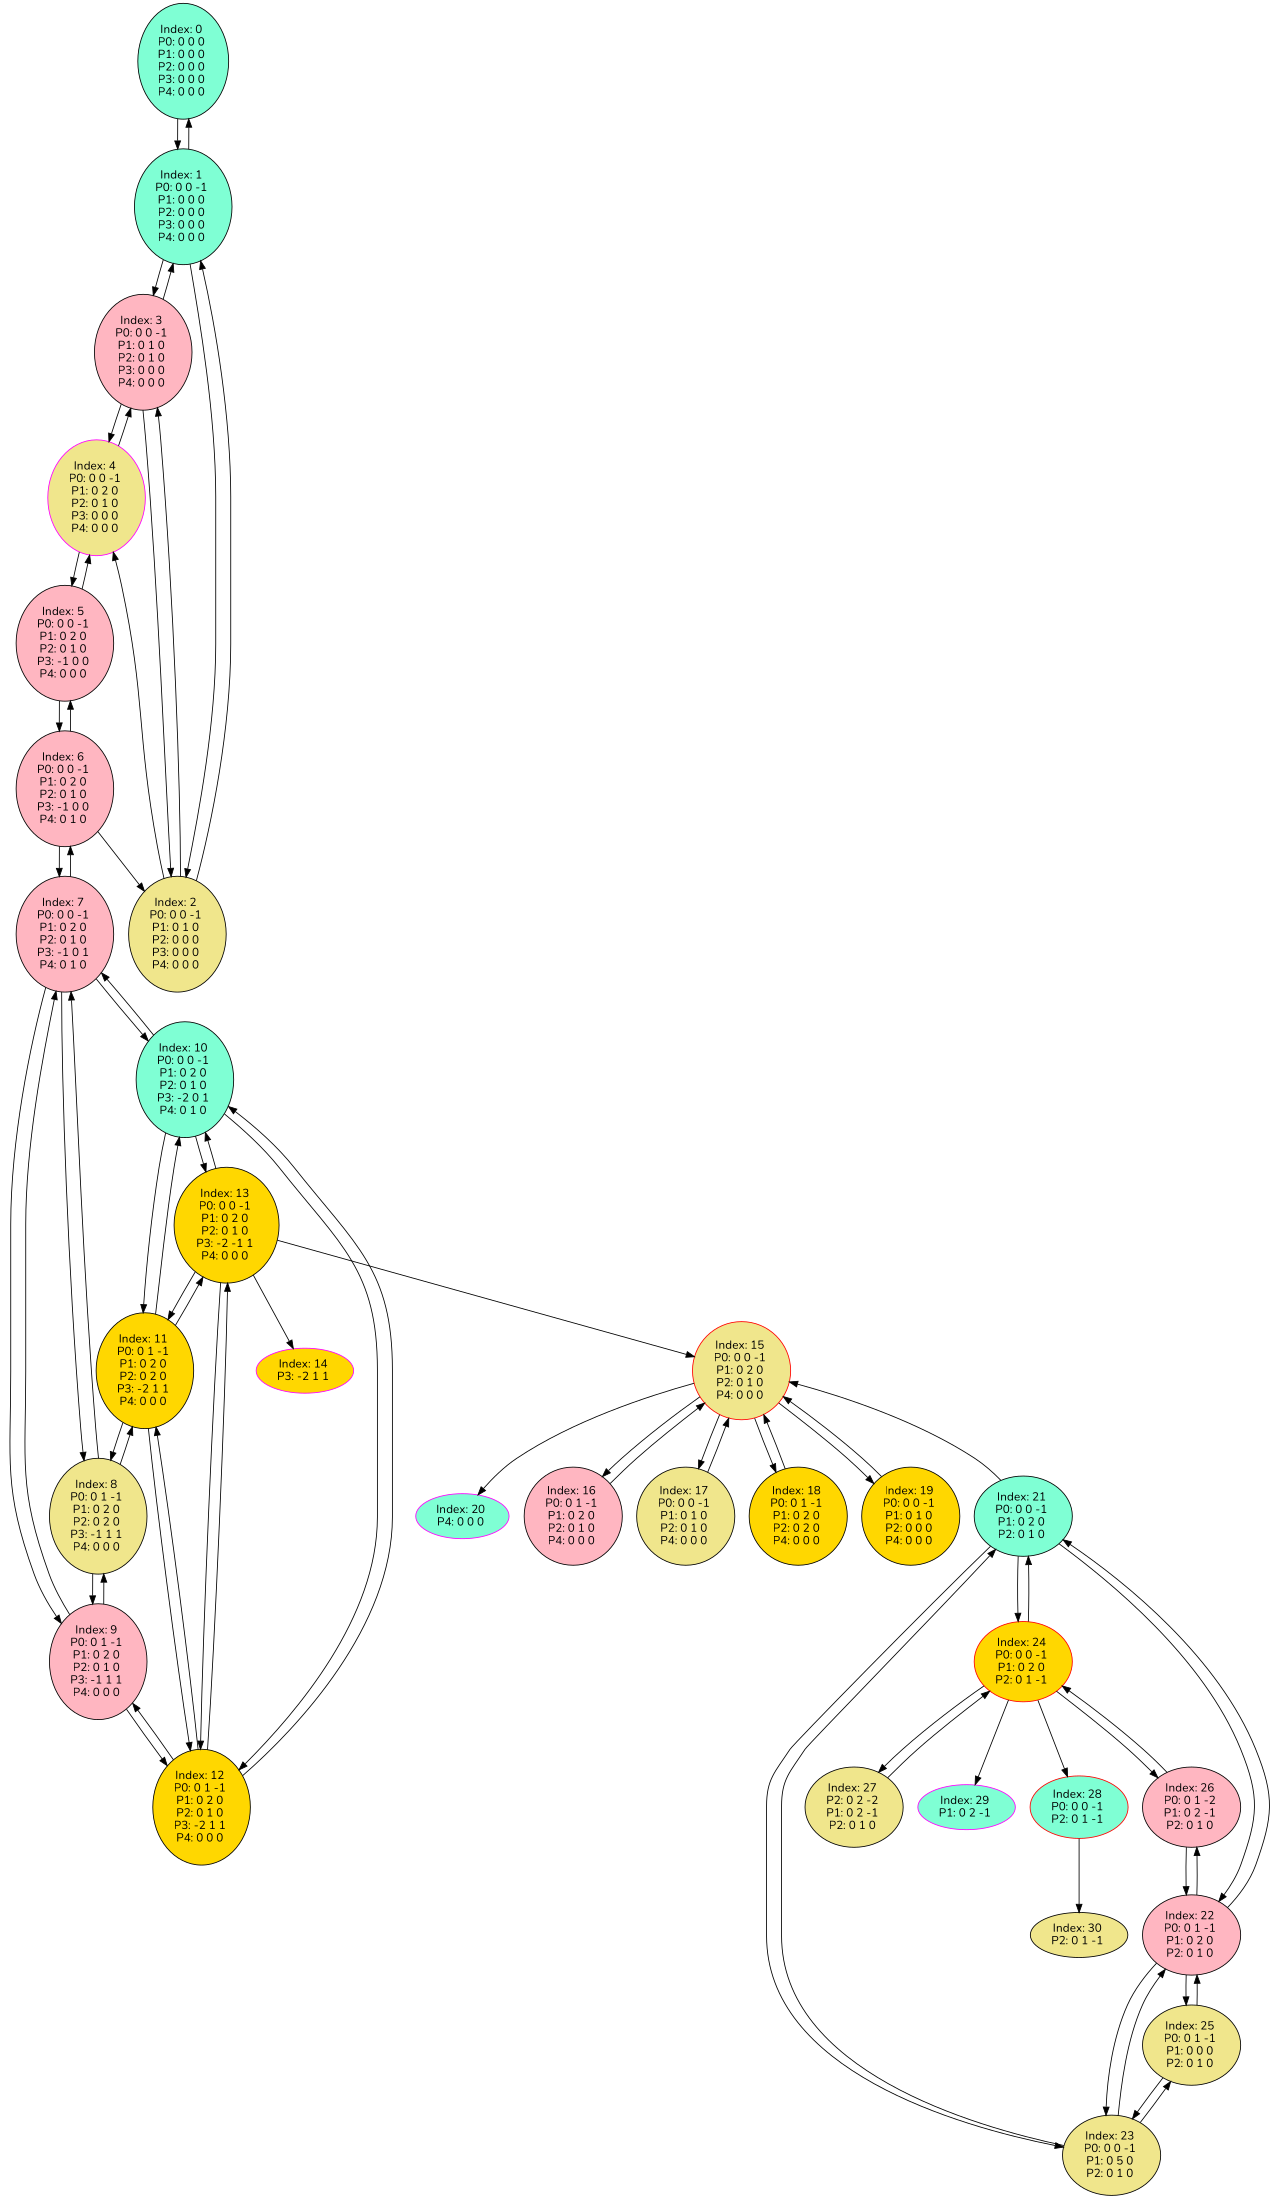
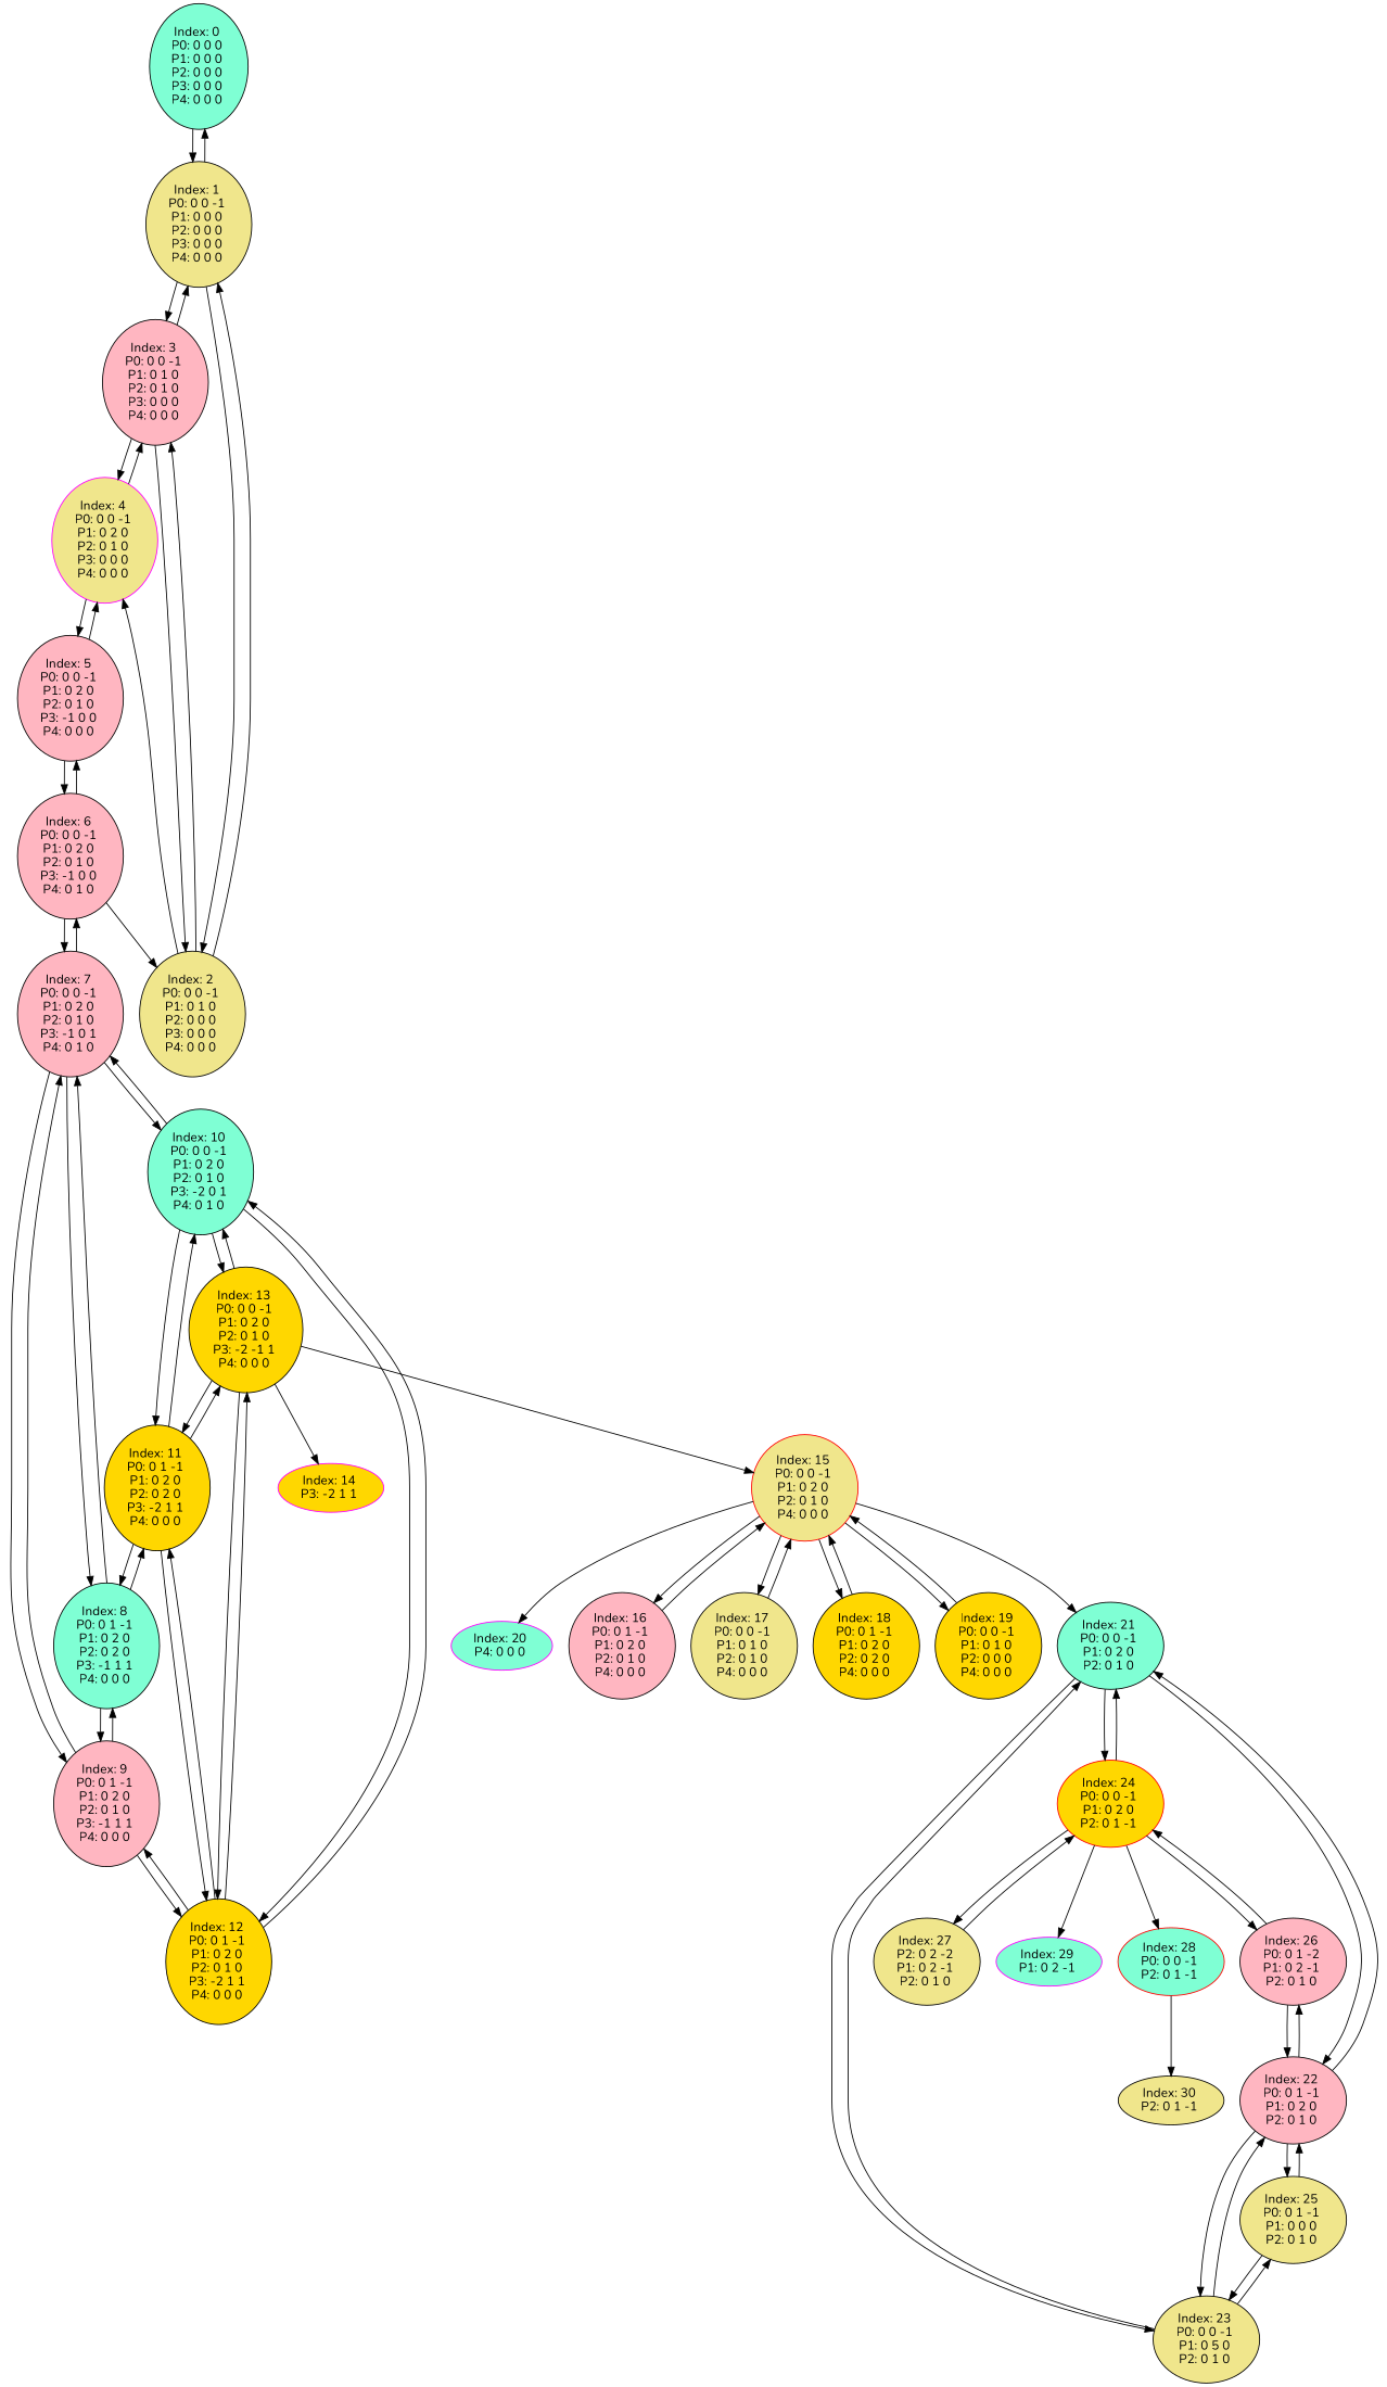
  digraph {
    color=black
    fontname=Nunito
    node [fillcolor=aquamarine fontname=Nunito style=filled]
    edge [fontname=Nunito]
    n1 [label="Index: 0 \nP0: 0 0 0 \nP1: 0 0 0 \nP2: 0 0 0 \nP3: 0 0 0 \nP4: 0 0 0 \n"]
-   n2 [label="Index: 1 \nP0: 0 0 -1 \nP1: 0 0 0 \nP2: 0 0 0 \nP3: 0 0 0 \nP4: 0 0 0 \n"]
+   n2 [fillcolor=khaki label="Index: 1 \nP0: 0 0 -1 \nP1: 0 0 0 \nP2: 0 0 0 \nP3: 0 0 0 \nP4: 0 0 0 \n"]
    n3 [fillcolor=khaki label="Index: 2 \nP0: 0 0 -1 \nP1: 0 1 0 \nP2: 0 0 0 \nP3: 0 0 0 \nP4: 0 0 0 \n"]
    n4 [fillcolor=lightpink label="Index: 3 \nP0: 0 0 -1 \nP1: 0 1 0 \nP2: 0 1 0 \nP3: 0 0 0 \nP4: 0 0 0 \n"]
    n5 [color=fuchsia fillcolor=khaki label="Index: 4 \nP0: 0 0 -1 \nP1: 0 2 0 \nP2: 0 1 0 \nP3: 0 0 0 \nP4: 0 0 0 \n"]
    n6 [fillcolor=lightpink label="Index: 5 \nP0: 0 0 -1 \nP1: 0 2 0 \nP2: 0 1 0 \nP3: -1 0 0 \nP4: 0 0 0 \n"]
    n7 [fillcolor=lightpink label="Index: 6 \nP0: 0 0 -1 \nP1: 0 2 0 \nP2: 0 1 0 \nP3: -1 0 0 \nP4: 0 1 0 \n"]
    n8 [fillcolor=lightpink label="Index: 7 \nP0: 0 0 -1 \nP1: 0 2 0 \nP2: 0 1 0 \nP3: -1 0 1 \nP4: 0 1 0 \n"]
-   n9 [fillcolor=khaki label="Index: 8 \nP0: 0 1 -1 \nP1: 0 2 0 \nP2: 0 2 0 \nP3: -1 1 1 \nP4: 0 0 0 \n"]
+   n9 [label="Index: 8 \nP0: 0 1 -1 \nP1: 0 2 0 \nP2: 0 2 0 \nP3: -1 1 1 \nP4: 0 0 0 \n"]
    n10 [fillcolor=lightpink label="Index: 9 \nP0: 0 1 -1 \nP1: 0 2 0 \nP2: 0 1 0 \nP3: -1 1 1 \nP4: 0 0 0 \n"]
    n11 [label="Index: 10 \nP0: 0 0 -1 \nP1: 0 2 0 \nP2: 0 1 0 \nP3: -2 0 1 \nP4: 0 1 0 \n"]
    n12 [fillcolor=gold label="Index: 11 \nP0: 0 1 -1 \nP1: 0 2 0 \nP2: 0 2 0 \nP3: -2 1 1 \nP4: 0 0 0 \n"]
    n13 [fillcolor=gold label="Index: 12 \nP0: 0 1 -1 \nP1: 0 2 0 \nP2: 0 1 0 \nP3: -2 1 1 \nP4: 0 0 0 \n"]
    n14 [fillcolor=gold label="Index: 13 \nP0: 0 0 -1 \nP1: 0 2 0 \nP2: 0 1 0 \nP3: -2 -1 1 \nP4: 0 0 0 \n"]
    n15 [color=fuchsia fillcolor=gold label="Index: 14 \nP3: -2 1 1 \n"]
    n16 [color=red fillcolor=khaki label="Index: 15 \nP0: 0 0 -1 \nP1: 0 2 0 \nP2: 0 1 0 \nP4: 0 0 0 \n"]
    n17 [fillcolor=lightpink label="Index: 16 \nP0: 0 1 -1 \nP1: 0 2 0 \nP2: 0 1 0 \nP4: 0 0 0 \n"]
    n18 [fillcolor=khaki label="Index: 17 \nP0: 0 0 -1 \nP1: 0 1 0 \nP2: 0 1 0 \nP4: 0 0 0 \n"]
    n19 [fillcolor=gold label="Index: 18 \nP0: 0 1 -1 \nP1: 0 2 0 \nP2: 0 2 0 \nP4: 0 0 0 \n"]
    n20 [fillcolor=gold label="Index: 19 \nP0: 0 0 -1 \nP1: 0 1 0 \nP2: 0 0 0 \nP4: 0 0 0 \n"]
    n21 [color=fuchsia label="Index: 20 \nP4: 0 0 0 \n"]
    n22 [label="Index: 21 \nP0: 0 0 -1 \nP1: 0 2 0 \nP2: 0 1 0 \n"]
    n23 [fillcolor=lightpink label="Index: 22 \nP0: 0 1 -1 \nP1: 0 2 0 \nP2: 0 1 0 \n"]
    n24 [fillcolor=khaki label="Index: 23 \nP0: 0 0 -1 \nP1: 0 5 0 \nP2: 0 1 0 \n"]
    n25 [color=red fillcolor=gold label="Index: 24 \nP0: 0 0 -1 \nP1: 0 2 0 \nP2: 0 1 -1 \n"]
    n26 [fillcolor=khaki label="Index: 25 \nP0: 0 1 -1 \nP1: 0 0 0 \nP2: 0 1 0 \n"]
    n27 [fillcolor=lightpink label="Index: 26 \nP0: 0 1 -2 \nP1: 0 2 -1 \nP2: 0 1 0 \n"]
    n28 [fillcolor=khaki label="Index: 27 \nP2: 0 2 -2 \nP1: 0 2 -1 \nP2: 0 1 0 \n"]
    n29 [color=red label="Index: 28 \nP0: 0 0 -1 \nP2: 0 1 -1 \n"]
    n30 [color=fuchsia label="Index: 29 \nP1: 0 2 -1 \n"]
    n31 [fillcolor=khaki label="Index: 30 \nP2: 0 1 -1 \n"]
    n1 -> n2
    n2 -> n1
    n2 -> n3
    n2 -> n4
    n3 -> n2
    n3 -> n4
    n3 -> n5
    n4 -> n2
    n4 -> n3
    n4 -> n5
    n5 -> n4
    n5 -> n6
    n6 -> n5
    n6 -> n7
    n7 -> n3
    n7 -> n6
    n7 -> n8
    n8 -> n7
    n8 -> n9
    n8 -> n10
    n8 -> n11
    n9 -> n8
    n9 -> n10
    n9 -> n12
    n10 -> n8
    n10 -> n9
    n10 -> n13
    n11 -> n8
    n11 -> n12
    n11 -> n13
    n11 -> n14
    n12 -> n9
    n12 -> n11
    n12 -> n13
    n12 -> n14
    n13 -> n10
    n13 -> n11
    n13 -> n12
    n13 -> n14
    n14 -> n11
    n14 -> n12
    n14 -> n13
    n14 -> n15
    n14 -> n16
    n16 -> n17
    n16 -> n18
    n16 -> n19
    n16 -> n20
    n16 -> n21
-   n22 -> n16
+   n16 -> n22
    n17 -> n16
    n18 -> n16
    n19 -> n16
    n20 -> n16
    n22 -> n23
    n22 -> n24
    n22 -> n25
    n23 -> n22
    n23 -> n24
    n23 -> n26
    n23 -> n27
    n24 -> n22
    n24 -> n23
    n24 -> n26
    n25 -> n22
    n25 -> n27
    n25 -> n28
    n25 -> n29
    n25 -> n30
    n26 -> n23
    n26 -> n24
    n27 -> n23
    n27 -> n25
    n28 -> n25
    n29 -> n31
  }
